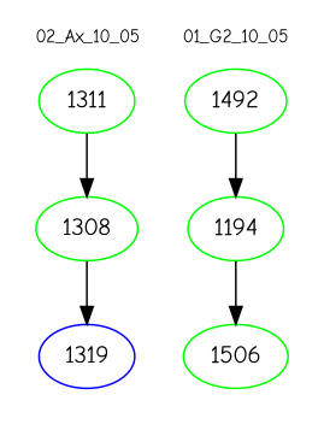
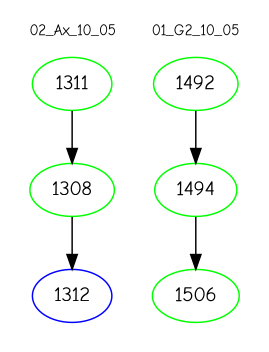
  digraph {
    fontname="Comic Neue"
    node [color=green fontname="Comic Neue"]
    edge [color=black fontname="Comic Neue"]
    n1 [label=1311]
    n2 [label=1308]
-   n3 [color=blue label=1319]
+   n3 [color=blue label=1312]
    n4 [label=1492]
-   n5 [label=1194]
+   n5 [label=1494]
    n6 [label=1506]
    subgraph cluster_1 {
      color=white
      fontsize=10
      label="02_Ax_10_05"
      n1
      n2
      n3
    }
    subgraph cluster_2 {
      color=white
      fontsize=10
      label="01_G2_10_05"
      n4
      n5
      n6
    }
    n1 -> n2
    n2 -> n3
    n4 -> n5
    n5 -> n6
  }
